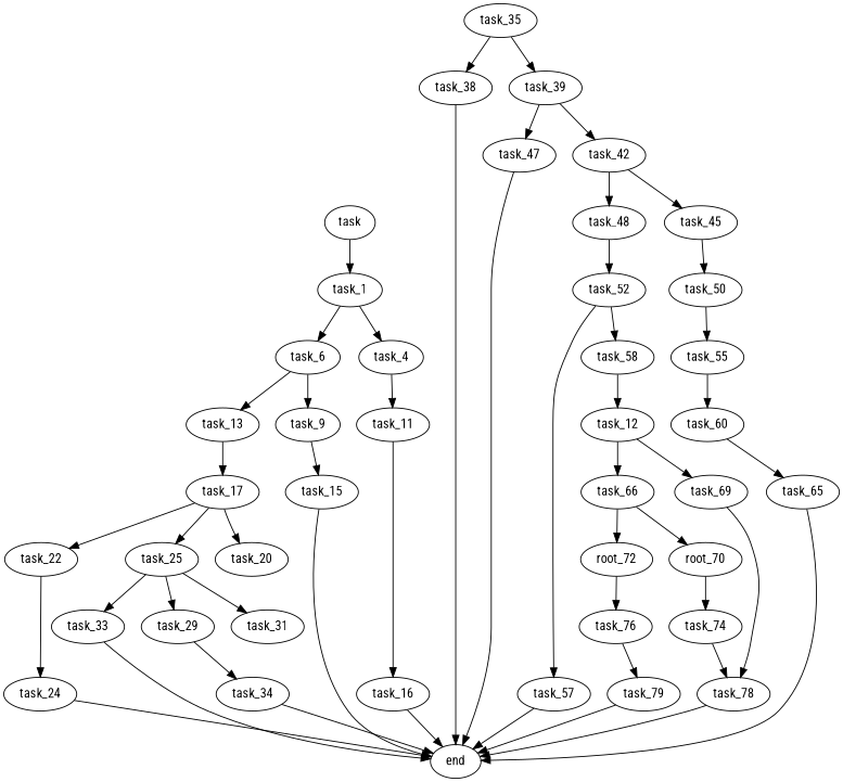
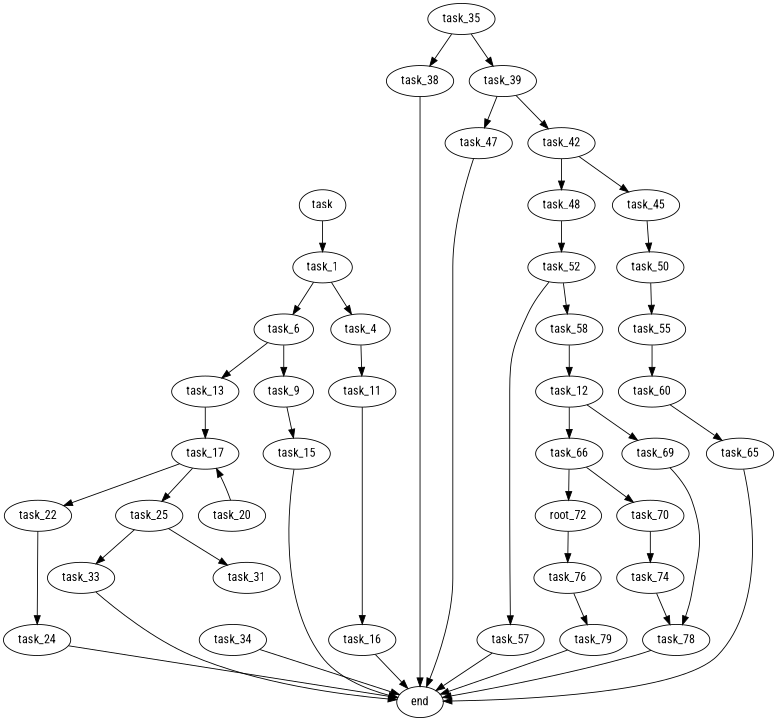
  digraph {
    fontname="Roboto Condensed"
    node [fontname="Roboto Condensed"]
    edge [fontname="Roboto Condensed"]
    n1 [label=task]
    task_1
    task_4
    task_6
    task_11
    task_9
    task_13
    task_16
    task_15
    task_17
    end
    task_20
    task_22
    task_25
    task_24
-   task_29
    task_31
    task_33
    task_34
    task_35
    task_38
    task_39
    task_42
    task_47
    task_45
    task_48
    task_50
    task_52
    task_55
    task_57
    task_58
    task_60
    n33 [label=task_12]
    task_65
    task_66
    task_69
-   task_70 [label=root_70]
+   task_70
    n38 [label=root_72]
    task_78
    task_74
    task_76
    task_79
    n1 -> task_1
    task_1 -> task_4
    task_1 -> task_6
    task_4 -> task_11
    task_6 -> task_9
    task_6 -> task_13
    task_11 -> task_16
    task_9 -> task_15
    task_13 -> task_17
    task_16 -> end
    task_15 -> end
-   task_17 -> task_20
+   task_20 -> task_17
    task_17 -> task_22
    task_17 -> task_25
    task_22 -> task_24
-   task_25 -> task_29
    task_25 -> task_31
    task_25 -> task_33
    task_24 -> end
-   task_29 -> task_34
    task_33 -> end
    task_34 -> end
    task_35 -> task_38
    task_35 -> task_39
    task_38 -> end
    task_39 -> task_42
    task_39 -> task_47
    task_42 -> task_45
    task_42 -> task_48
    task_47 -> end
    task_45 -> task_50
    task_48 -> task_52
    task_50 -> task_55
    task_52 -> task_57
    task_52 -> task_58
    task_55 -> task_60
    task_57 -> end
    task_58 -> n33
    task_60 -> task_65
    n33 -> task_66
    n33 -> task_69
    task_65 -> end
    task_66 -> task_70
    task_66 -> n38
    task_69 -> task_78
    task_70 -> task_74
    n38 -> task_76
    task_78 -> end
    task_74 -> task_78
    task_76 -> task_79
    task_79 -> end
  }
